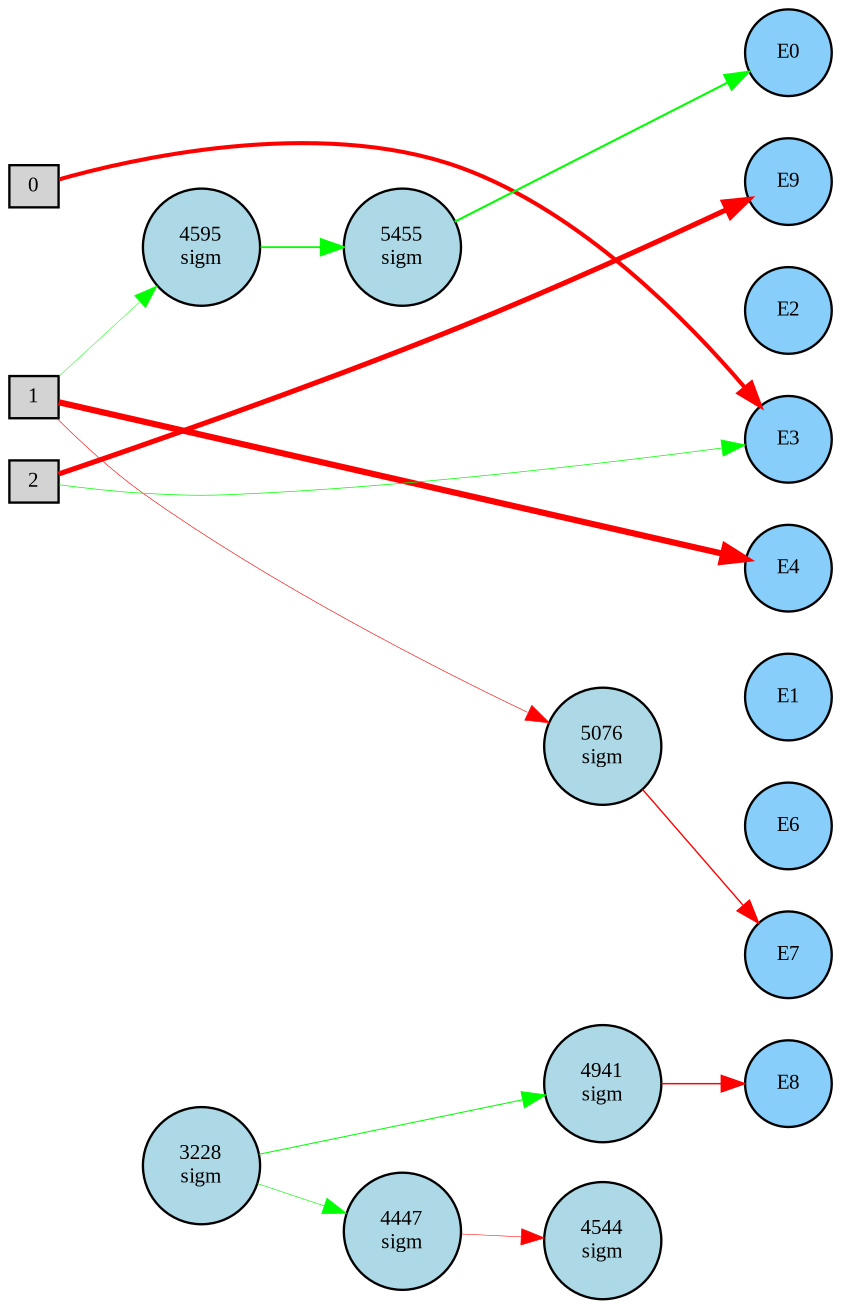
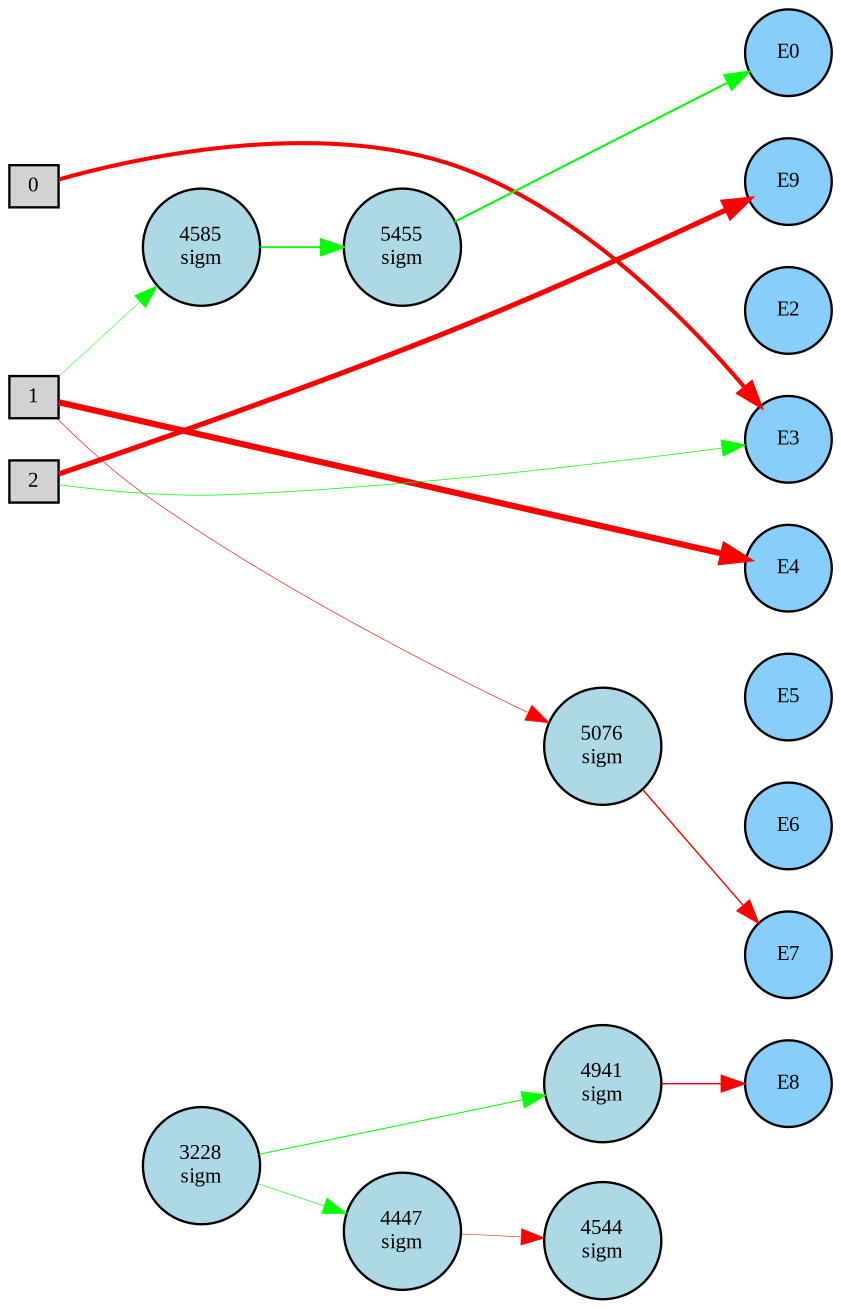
  digraph {
    fontname="Liberation Serif"
    rankdir=LR
    node [fillcolor=lightskyblue fontname="Liberation Serif" fontsize=9 shape=circle style=filled]
    edge [fontname="Liberation Serif" style=solid]
    0 [fillcolor=lightgray height=0.2 shape=box width=0.2]
    1 [fillcolor=lightgray height=0.2 shape=box width=0.2]
    2 [fillcolor=lightgray height=0.2 shape=box width=0.2]
    E0 [height=0.2 width=0.2]
    n5 [height=0.2 label=E9 width=0.2]
    E2 [height=0.2 width=0.2]
    E3 [height=0.2 width=0.2]
    E4 [height=0.2 width=0.2]
-   E5 [height=0.2 width=0.2 label=E1]
+   E5 [height=0.2 width=0.2]
    E6 [height=0.2 width=0.2]
    E7 [height=0.2 width=0.2]
    E8 [height=0.2 width=0.2]
-   n13 [fillcolor=lightblue height=0.2 label="4595\nsigm" width=0.2]
+   n13 [fillcolor=lightblue height=0.2 label="4585\nsigm" width=0.2]
    n14 [fillcolor=lightblue height=0.2 label="5076\nsigm" width=0.2]
    n15 [fillcolor=lightblue height=0.2 label="4941\nsigm" width=0.2]
    n16 [fillcolor=lightblue height=0.2 label="5455\nsigm" width=0.2]
    n17 [fillcolor=lightblue height=0.2 label="4544\nsigm" width=0.2]
    n18 [fillcolor=lightblue height=0.2 label="4447\nsigm" width=0.2]
    n19 [fillcolor=lightblue height=0.2 label="3228\nsigm" width=0.2]
    subgraph sub_1 {
      rank=source
      0
      1
      2
    }
    subgraph sub_2 {
      rank=sink
      E0
      n5
      E2
      E3
      E4
      E5
      E6
      E7
      E8
    }
    0 -> 1 [style=invis]
    0 -> E3 [color=red penwidth=1.7294593577813875]
    1 -> 2 [style=invis]
    1 -> E4 [color=red penwidth=2.642194157563048]
    1 -> n13 [color=green penwidth=0.2065748658614105]
    1 -> n14 [color=red penwidth=0.26135471721095227]
    2 -> n5 [color=red penwidth=2.1821496687396222]
    2 -> E3 [color=green penwidth=0.3166077745713851]
    E0 -> n5 [style=invis]
    n5 -> E2 [style=invis]
    E2 -> E3 [style=invis]
    E3 -> E4 [style=invis]
    E4 -> E5 [style=invis]
    E5 -> E6 [style=invis]
    E6 -> E7 [style=invis]
    E7 -> E8 [style=invis]
    n13 -> n16 [color=green penwidth=0.764538212115759]
    n14 -> E7 [color=red penwidth=0.5913023793128023]
    n15 -> E8 [color=red penwidth=0.6352666674802597]
    n16 -> E0 [color=green penwidth=0.8785995061645074]
    n18 -> n17 [color=red penwidth=0.22554026994433718]
    n19 -> n15 [color=green penwidth=0.4399345340475692]
    n19 -> n18 [color=green penwidth=0.2674228562630284]
  }
